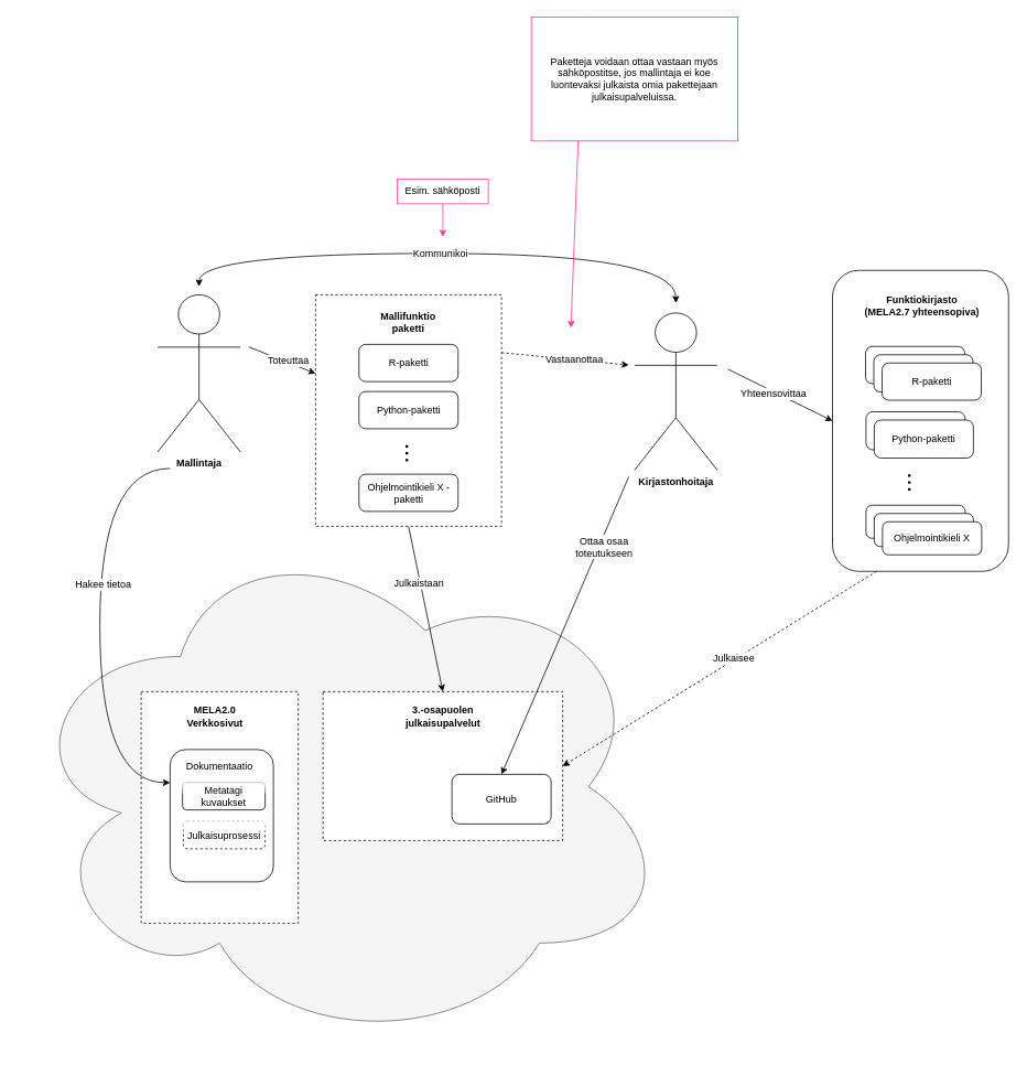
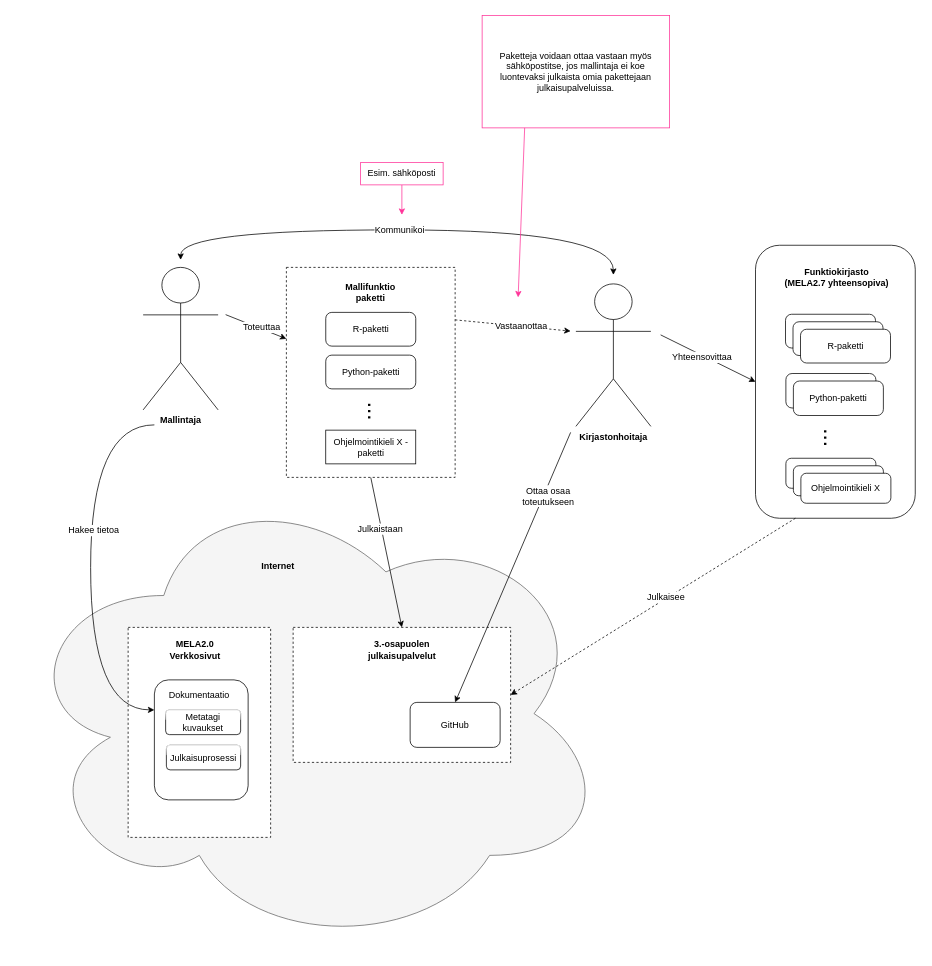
  <mxCell id="0" />
  <mxCell id="1" parent="0" />
  <mxCell id="2" value="" style="ellipse;shape=cloud;whiteSpace=wrap;html=1;fillColor=#f5f5f5;strokeColor=#666666;fontColor=#333333;" vertex="1" parent="1"><mxGeometry x="20" y="636" width="790" height="630" as="geometry" /></mxCell>
  <mxCell id="3" value="" style="rounded=0;whiteSpace=wrap;html=1;dashed=1;" vertex="1" parent="1"><mxGeometry x="390" y="836" width="290" height="180" as="geometry" /></mxCell>
  <mxCell id="4" style="rounded=0;orthogonalLoop=1;jettySize=auto;html=1;" edge="1" parent="1" target="39"><mxGeometry relative="1" as="geometry"><mxPoint x="300" y="419" as="sourcePoint" /></mxGeometry></mxCell>
  <mxCell id="5" value="Toteuttaa" style="text;html=1;resizable=0;points=[];align=center;verticalAlign=middle;labelBackgroundColor=#ffffff;" vertex="1" connectable="0" parent="4"><mxGeometry x="0.141" y="2" relative="1" as="geometry"><mxPoint as="offset" /></mxGeometry></mxCell>
  <mxCell id="6" value="Mallintaja" style="shape=umlActor;verticalLabelPosition=bottom;labelBackgroundColor=#ffffff;verticalAlign=top;html=1;outlineConnect=0;fontSize=12;fontStyle=1" vertex="1" parent="1"><mxGeometry x="190" y="356" width="100" height="190" as="geometry" /></mxCell>
  <mxCell id="7" style="rounded=0;orthogonalLoop=1;jettySize=auto;html=1;entryX=0.5;entryY=0;entryDx=0;entryDy=0;" edge="1" parent="1" target="19"><mxGeometry relative="1" as="geometry"><mxPoint x="760" y="576" as="sourcePoint" /></mxGeometry></mxCell>
  <mxCell id="8" value="&lt;div&gt;Ottaa osaa&lt;/div&gt;&lt;div&gt;toteutukseen&lt;/div&gt;" style="text;html=1;resizable=0;points=[];align=center;verticalAlign=middle;labelBackgroundColor=#ffffff;" vertex="1" connectable="0" parent="7"><mxGeometry x="-0.091" relative="1" as="geometry"><mxPoint x="40" y="-79" as="offset" /></mxGeometry></mxCell>
  <mxCell id="9" style="edgeStyle=orthogonalEdgeStyle;rounded=0;orthogonalLoop=1;jettySize=auto;html=1;curved=1;startArrow=classic;startFill=1;" edge="1" parent="1"><mxGeometry relative="1" as="geometry"><mxPoint x="817" y="366" as="sourcePoint" /><mxPoint x="240" y="346" as="targetPoint" /><Array as="points"><mxPoint x="817" y="306" /><mxPoint x="240" y="306" /></Array></mxGeometry></mxCell>
  <mxCell id="10" value="Kommunikoi" style="text;html=1;resizable=0;points=[];align=center;verticalAlign=middle;labelBackgroundColor=#ffffff;" vertex="1" connectable="0" parent="9"><mxGeometry x="-0.008" y="2" relative="1" as="geometry"><mxPoint x="-10" y="-2" as="offset" /></mxGeometry></mxCell>
  <mxCell id="11" style="rounded=0;orthogonalLoop=1;jettySize=auto;html=1;entryX=0;entryY=0.5;entryDx=0;entryDy=0;" edge="1" parent="1" target="24"><mxGeometry relative="1" as="geometry"><mxPoint x="880" y="446" as="sourcePoint" /></mxGeometry></mxCell>
  <mxCell id="12" value="&lt;div&gt;Yhteensovittaa&lt;/div&gt;" style="text;html=1;resizable=0;points=[];align=center;verticalAlign=middle;labelBackgroundColor=#ffffff;" vertex="1" connectable="0" parent="11"><mxGeometry x="0.202" y="4" relative="1" as="geometry"><mxPoint x="-23.5" y="-5" as="offset" /></mxGeometry></mxCell>
  <mxCell id="13" value="Kirjastonhoitaja" style="shape=umlActor;verticalLabelPosition=bottom;labelBackgroundColor=#ffffff;verticalAlign=top;html=1;outlineConnect=0;fontSize=12;fontStyle=1" vertex="1" parent="1"><mxGeometry x="767" y="378" width="100" height="190" as="geometry" /></mxCell>
  <mxCell id="14" value="" style="rounded=0;whiteSpace=wrap;html=1;dashed=1;" vertex="1" parent="1"><mxGeometry x="170" y="836" width="190" height="280" as="geometry" /></mxCell>
  <mxCell id="15" value="" style="rounded=1;whiteSpace=wrap;html=1;" vertex="1" parent="1"><mxGeometry x="205" y="906" width="125" height="160" as="geometry" /></mxCell>
  <mxCell id="16" value="MELA2.0 Verkkosivut" style="text;html=1;strokeColor=none;fillColor=none;align=center;verticalAlign=middle;whiteSpace=wrap;rounded=0;fontStyle=1" vertex="1" parent="1"><mxGeometry x="210" y="856" width="99" height="20" as="geometry" /></mxCell>
  <mxCell id="17" style="rounded=0;orthogonalLoop=1;jettySize=auto;html=1;edgeStyle=orthogonalEdgeStyle;curved=1;" edge="1" parent="1"><mxGeometry relative="1" as="geometry"><mxPoint x="205" y="566" as="sourcePoint" /><mxPoint x="205" y="946" as="targetPoint" /><Array as="points"><mxPoint x="120" y="566" /><mxPoint x="120" y="946" /></Array></mxGeometry></mxCell>
  <mxCell id="18" value="Hakee tietoa" style="text;html=1;resizable=0;points=[];align=center;verticalAlign=middle;labelBackgroundColor=#ffffff;" vertex="1" connectable="0" parent="17"><mxGeometry x="-0.183" y="3" relative="1" as="geometry"><mxPoint as="offset" /></mxGeometry></mxCell>
  <mxCell id="19" value="GitHub" style="rounded=1;whiteSpace=wrap;html=1;" vertex="1" parent="1"><mxGeometry x="546" y="936" width="120" height="60" as="geometry" /></mxCell>
  <mxCell id="20" value="3.-osapuolen julkaisupalvelut" style="text;html=1;strokeColor=none;fillColor=none;align=center;verticalAlign=middle;whiteSpace=wrap;rounded=0;fontStyle=1" vertex="1" parent="1"><mxGeometry x="485.5" y="856" width="99" height="20" as="geometry" /></mxCell>
  <mxCell id="21" style="rounded=0;orthogonalLoop=1;jettySize=auto;html=1;exitX=0.5;exitY=1;exitDx=0;exitDy=0;entryX=0.5;entryY=0;entryDx=0;entryDy=0;" edge="1" parent="1" source="39" target="3"><mxGeometry relative="1" as="geometry" /></mxCell>
  <mxCell id="22" value="Julkaistaan" style="text;html=1;resizable=0;points=[];align=center;verticalAlign=middle;labelBackgroundColor=#ffffff;" vertex="1" connectable="0" parent="21"><mxGeometry x="-0.192" y="-3" relative="1" as="geometry"><mxPoint x="-2" y="-13" as="offset" /></mxGeometry></mxCell>
  <mxCell id="23" value="" style="group" vertex="1" connectable="0" parent="1"><mxGeometry x="1006.5" y="326.5" width="213" height="364" as="geometry" /></mxCell>
  <mxCell id="24" value="" style="rounded=1;whiteSpace=wrap;html=1;fillColor=none;" vertex="1" parent="23"><mxGeometry width="213" height="364" as="geometry" /></mxCell>
  <mxCell id="25" value="&lt;div&gt;Funktiokirjasto&lt;/div&gt;&lt;div&gt;(MELA2.7 yhteensopiva)&lt;br&gt;&lt;/div&gt;" style="text;html=1;strokeColor=none;fillColor=none;align=center;verticalAlign=middle;whiteSpace=wrap;rounded=0;fontStyle=1" vertex="1" parent="23"><mxGeometry x="33.5" y="32" width="150" height="20" as="geometry" /></mxCell>
  <mxCell id="26" value="&lt;div&gt;Python-paketti&lt;/div&gt;" style="rounded=1;whiteSpace=wrap;html=1;arcSize=18;" vertex="1" parent="23"><mxGeometry x="40.5" y="171" width="120" height="46" as="geometry" /></mxCell>
  <mxCell id="27" value="&lt;div&gt;R-paketti&lt;/div&gt;" style="rounded=1;whiteSpace=wrap;html=1;arcSize=18;" vertex="1" parent="23"><mxGeometry x="40" y="92" width="120" height="45" as="geometry" /></mxCell>
  <mxCell id="28" value="&lt;div&gt;Kieli_X-paketti&lt;/div&gt;" style="rounded=1;whiteSpace=wrap;html=1;arcSize=18;" vertex="1" parent="23"><mxGeometry x="40.5" y="284" width="120" height="40" as="geometry" /></mxCell>
  <mxCell id="29" value="&lt;font style=&quot;font-size: 30px&quot;&gt;...&lt;/font&gt;" style="text;html=1;strokeColor=none;fillColor=none;align=center;verticalAlign=middle;whiteSpace=wrap;rounded=0;rotation=90;" vertex="1" parent="23"><mxGeometry x="83.5" y="247" width="40" height="20" as="geometry" /></mxCell>
  <mxCell id="30" value="&lt;div&gt;R-paketti&lt;/div&gt;" style="rounded=1;whiteSpace=wrap;html=1;arcSize=18;" vertex="1" parent="23"><mxGeometry x="50" y="102" width="120" height="45" as="geometry" /></mxCell>
  <mxCell id="31" value="&lt;div&gt;R-paketti&lt;/div&gt;" style="rounded=1;whiteSpace=wrap;html=1;arcSize=18;" vertex="1" parent="23"><mxGeometry x="60" y="112" width="120" height="45" as="geometry" /></mxCell>
  <mxCell id="32" value="&lt;div&gt;Kieli_X-paketti&lt;/div&gt;" style="rounded=1;whiteSpace=wrap;html=1;arcSize=18;" vertex="1" parent="23"><mxGeometry x="50.5" y="294" width="120" height="40" as="geometry" /></mxCell>
  <mxCell id="33" value="Ohjelmointikieli X" style="rounded=1;whiteSpace=wrap;html=1;arcSize=18;" vertex="1" parent="23"><mxGeometry x="60.5" y="304" width="120" height="40" as="geometry" /></mxCell>
  <mxCell id="34" value="&lt;div&gt;Python-paketti&lt;br&gt;&lt;/div&gt;" style="rounded=1;whiteSpace=wrap;html=1;arcSize=18;" vertex="1" parent="23"><mxGeometry x="50.5" y="181" width="120" height="46" as="geometry" /></mxCell>
  <mxCell id="35" style="edgeStyle=none;rounded=0;orthogonalLoop=1;jettySize=auto;html=1;exitX=0.25;exitY=1;exitDx=0;exitDy=0;entryX=1;entryY=0.5;entryDx=0;entryDy=0;startArrow=none;startFill=0;dashed=1;strokeColor=#000000;" edge="1" parent="1" source="24" target="3"><mxGeometry relative="1" as="geometry" /></mxCell>
  <mxCell id="36" value="Julkaisee" style="text;html=1;resizable=0;points=[];align=center;verticalAlign=middle;labelBackgroundColor=#ffffff;" vertex="1" connectable="0" parent="35"><mxGeometry x="-0.09" y="-2" relative="1" as="geometry"><mxPoint as="offset" /></mxGeometry></mxCell>
  <mxCell id="37" style="edgeStyle=none;rounded=0;orthogonalLoop=1;jettySize=auto;html=1;exitX=1;exitY=0.25;exitDx=0;exitDy=0;startArrow=none;startFill=0;strokeColor=#000000;dashed=1;" edge="1" parent="1" source="39"><mxGeometry relative="1" as="geometry"><mxPoint x="760" y="441" as="targetPoint" /></mxGeometry></mxCell>
  <mxCell id="38" value="Vastaanottaa" style="text;html=1;resizable=0;points=[];align=center;verticalAlign=middle;labelBackgroundColor=#ffffff;" vertex="1" connectable="0" parent="37"><mxGeometry x="0.143" relative="1" as="geometry"><mxPoint as="offset" /></mxGeometry></mxCell>
  <mxCell id="39" value="" style="rounded=0;whiteSpace=wrap;html=1;fillColor=#FFFFFF;dashed=1;" vertex="1" parent="1"><mxGeometry x="381" y="356" width="225" height="280" as="geometry" /></mxCell>
  <mxCell id="40" value="&lt;font style=&quot;font-size: 30px&quot;&gt;...&lt;/font&gt;" style="text;html=1;strokeColor=none;fillColor=none;align=center;verticalAlign=middle;whiteSpace=wrap;rounded=0;rotation=90;" vertex="1" parent="1"><mxGeometry x="480.205" y="538.53" width="40.909" height="19.518" as="geometry" /></mxCell>
  <mxCell id="41" value="&lt;div&gt;R-paketti&lt;/div&gt;" style="rounded=1;whiteSpace=wrap;html=1;arcSize=18;" vertex="1" parent="1"><mxGeometry x="433.5" y="416" width="120" height="45" as="geometry" /></mxCell>
  <mxCell id="42" value="&lt;div&gt;Python-paketti&lt;/div&gt;" style="rounded=1;whiteSpace=wrap;html=1;arcSize=18;" vertex="1" parent="1"><mxGeometry x="433.5" y="473" width="120" height="45" as="geometry" /></mxCell>
- <mxCell id="43" value="Ohjelmointikieli X -paketti" style="rounded=1;whiteSpace=wrap;html=1;arcSize=18;" vertex="1" parent="1"><mxGeometry x="433.5" y="573" width="120" height="45" as="geometry" /></mxCell>
+ <mxCell id="43" value="Ohjelmointikieli X -paketti" style="whiteSpace=wrap;html=1;arcSize=18;rounded=0;" vertex="1" parent="1"><mxGeometry x="433.5" y="573" width="120" height="45" as="geometry" /></mxCell>
  <mxCell id="44" value="Mallifunktio paketti" style="text;html=1;strokeColor=none;fillColor=none;align=center;verticalAlign=middle;whiteSpace=wrap;rounded=0;glass=1;fontStyle=1" vertex="1" parent="1"><mxGeometry x="440" y="379" width="107" height="20" as="geometry" /></mxCell>
  <mxCell id="45" value="Metatagi kuvaukset" style="rounded=1;whiteSpace=wrap;html=1;glass=1;" vertex="1" parent="1"><mxGeometry x="220" y="946" width="100" height="33" as="geometry" /></mxCell>
  <mxCell id="46" value="Dokumentaatio" style="text;html=1;strokeColor=none;fillColor=none;align=center;verticalAlign=middle;whiteSpace=wrap;rounded=0;glass=1;" vertex="1" parent="1"><mxGeometry x="215" y="916" width="100" height="20" as="geometry" /></mxCell>
- <mxCell id="48" value="Julkaisuprosessi" style="rounded=1;glass=1;whiteSpace=wrap;html=1;dashed=1;" vertex="1" parent="1"><mxGeometry x="221" y="993" width="99" height="33" as="geometry" /></mxCell>
+ <mxCell id="47" value="Internet" style="text;html=1;strokeColor=none;fillColor=none;align=center;verticalAlign=middle;whiteSpace=wrap;rounded=0;glass=1;fontStyle=1" vertex="1" parent="1"><mxGeometry x="350" y="745" width="40" height="20" as="geometry" /></mxCell>
+ <mxCell id="48" value="Julkaisuprosessi" style="rounded=1;glass=1;whiteSpace=wrap;html=1;" vertex="1" parent="1"><mxGeometry x="221" y="993" width="99" height="33" as="geometry" /></mxCell>
  <mxCell id="49" style="rounded=0;orthogonalLoop=1;jettySize=auto;html=1;exitX=0.25;exitY=0;exitDx=0;exitDy=0;startArrow=none;startFill=0;strokeColor=#FF3399;" edge="1" parent="1" source="50"><mxGeometry relative="1" as="geometry"><mxPoint x="690" y="396" as="targetPoint" /></mxGeometry></mxCell>
  <mxCell id="50" value="Paketteja voidaan ottaa vastaan myös sähköpostitse, jos mallintaja ei koe luontevaksi julkaista omia pakettejaan julkaisupalveluissa." style="text;html=1;strokeColor=#FF3399;fillColor=#ffffff;align=center;verticalAlign=middle;whiteSpace=wrap;rounded=0;glass=0;gradientColor=none;strokeWidth=1;" vertex="1" parent="1"><mxGeometry x="642" y="20" width="250" height="150" as="geometry" /></mxCell>
  <mxCell id="51" style="edgeStyle=none;rounded=0;orthogonalLoop=1;jettySize=auto;html=1;exitX=0.5;exitY=1;exitDx=0;exitDy=0;startArrow=none;startFill=0;strokeColor=#FF3399;" edge="1" parent="1" source="52"><mxGeometry relative="1" as="geometry"><mxPoint x="535" y="286" as="targetPoint" /></mxGeometry></mxCell>
  <mxCell id="52" value="Esim. sähköposti" style="text;html=1;strokeColor=#FF3399;fillColor=#ffffff;align=center;verticalAlign=middle;whiteSpace=wrap;rounded=0;glass=0;gradientColor=none;strokeWidth=1;" vertex="1" parent="1"><mxGeometry x="480" y="216" width="110" height="30" as="geometry" /></mxCell>
